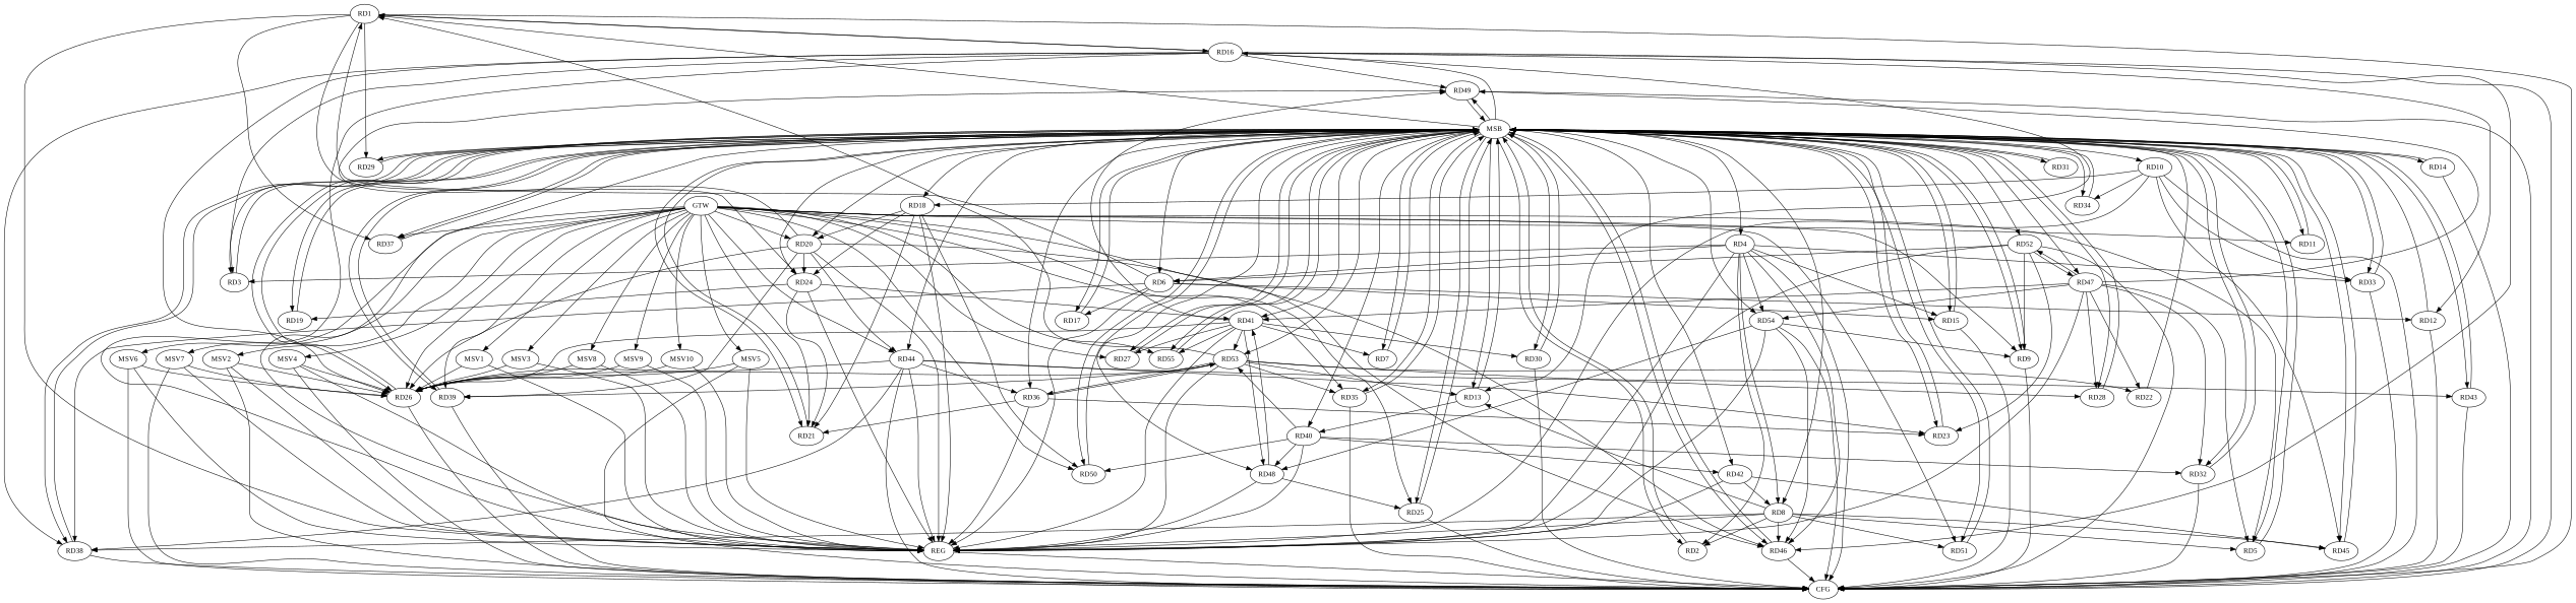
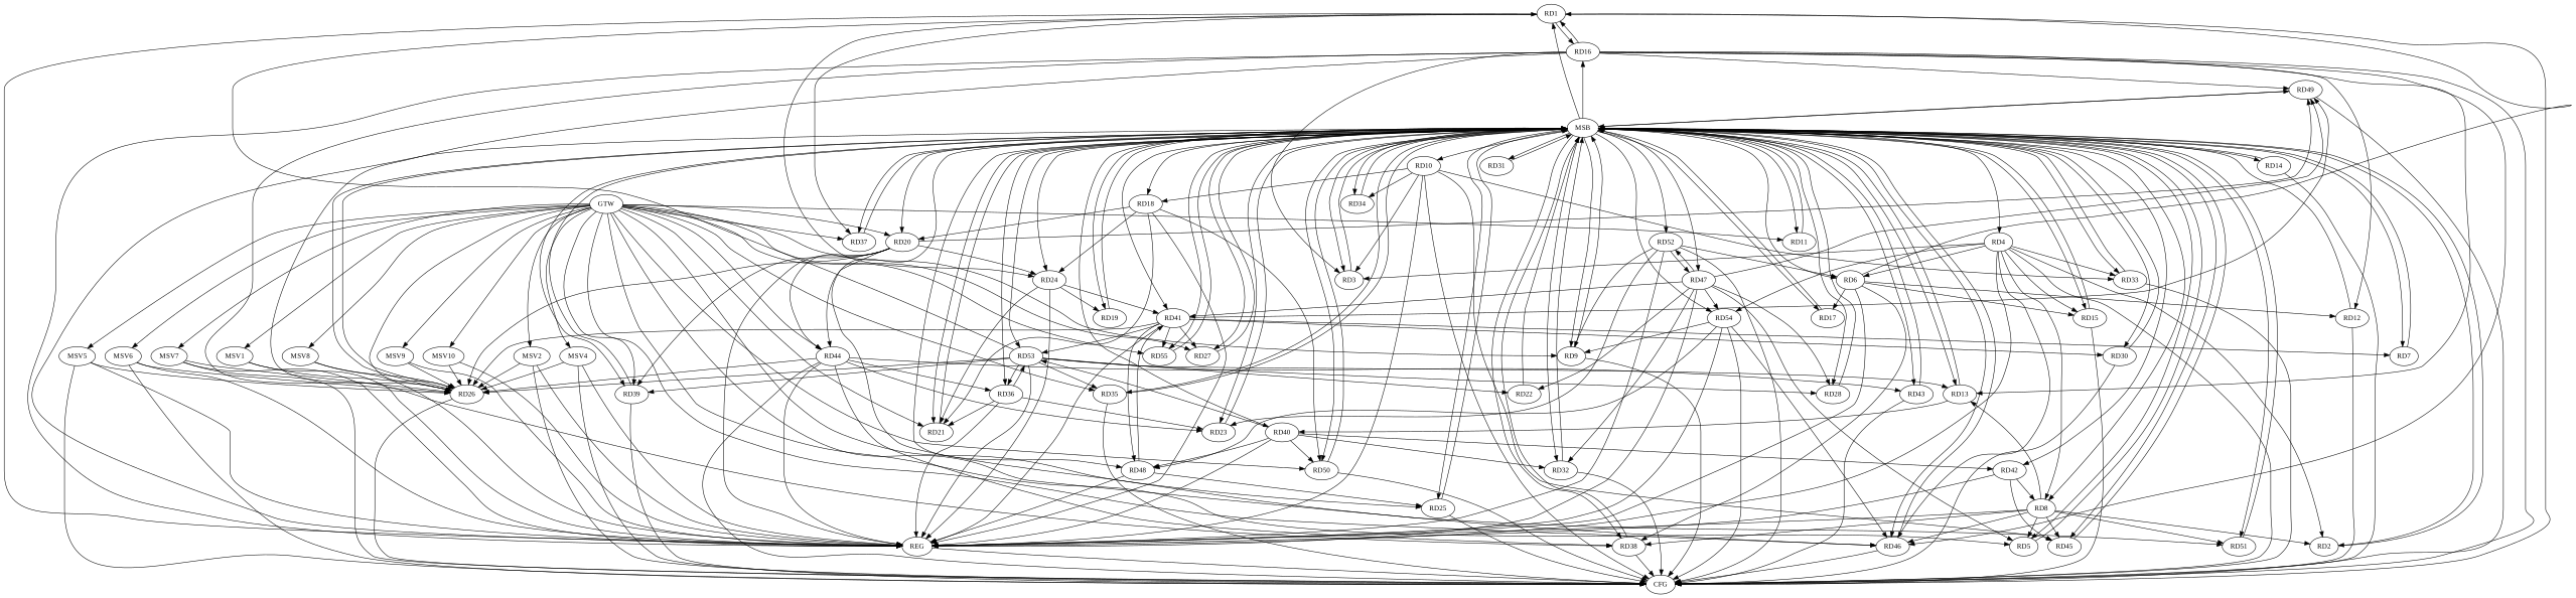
  strict digraph {
    fontname="Liberation Serif"
    node [fontname="Liberation Serif"]
    edge [fontname="Liberation Serif"]
    n1 [label=RD1]
    n2 [label=RD16]
    n3 [label=RD24]
-   n4 [label=RD29]
    n5 [label=RD37]
    n6 [label=REG]
    n7 [label=CFG]
    n8 [label=RD3]
    n9 [label=RD46]
    n10 [label=RD12]
    n11 [label=RD38]
    n12 [label=RD13]
    n13 [label=RD26]
    n14 [label=RD49]
    n15 [label=RD21]
    n16 [label=RD19]
    n17 [label=RD41]
    n18 [label=MSB]
    n19 [label=RD2]
    n20 [label=RD4]
    n21 [label=RD6]
    n22 [label=RD8]
    n23 [label=RD15]
    n24 [label=RD33]
    n25 [label=RD54]
    n26 [label=RD5]
    n27 [label=RD17]
    n28 [label=RD7]
    n29 [label=RD45]
    n30 [label=RD51]
    n31 [label=RD9]
    n32 [label=RD10]
    n33 [label=RD34]
    n34 [label=RD11]
    n35 [label=RD14]
    n36 [label=RD18]
    n37 [label=RD20]
    n38 [label=RD50]
    n39 [label=RD39]
    n40 [label=RD44]
    n41 [label=RD23]
    n42 [label=RD25]
    n43 [label=RD27]
    n44 [label=RD28]
    n45 [label=RD30]
    n46 [label=RD31]
    n47 [label=RD32]
    n48 [label=RD35]
    n49 [label=RD36]
    n50 [label=RD53]
    n51 [label=RD40]
    n52 [label=RD42]
    n53 [label=RD48]
    n54 [label=RD55]
    n55 [label=RD43]
    n56 [label=RD47]
    n57 [label=RD52]
    n58 [label=RD22]
    n59 [label=GTW]
    n60 [label=MSV1]
    n61 [label=MSV2]
-   n62 [label=MSV3]
    n63 [label=MSV4]
    n64 [label=MSV5]
    n65 [label=MSV6]
    n66 [label=MSV7]
    n67 [label=MSV8]
    n68 [label=MSV9]
    n69 [label=MSV10]
    n1 -> n2
    n1 -> n3
-   n1 -> n4
    n1 -> n5
    n1 -> n6
    n1 -> n7
    n2 -> n1
    n2 -> n6
    n2 -> n7
    n2 -> n8
    n2 -> n9
    n2 -> n10
    n2 -> n11
    n2 -> n12
    n2 -> n13
    n2 -> n14
    n3 -> n6
    n3 -> n15
    n3 -> n16
    n3 -> n17
-   n4 -> n18
    n5 -> n18
    n6 -> n7
    n8 -> n18
    n9 -> n7
    n9 -> n18
    n10 -> n7
    n10 -> n18
    n11 -> n7
    n11 -> n18
    n12 -> n18
    n12 -> n51
    n13 -> n7
    n13 -> n18
    n14 -> n7
    n14 -> n18
    n15 -> n18
    n16 -> n18
    n17 -> n6
    n17 -> n13
    n17 -> n14
    n17 -> n28
    n17 -> n43
    n17 -> n45
    n17 -> n50
    n17 -> n53
    n17 -> n54
    n18 -> n1
    n18 -> n2
    n18 -> n3
-   n18 -> n4
    n18 -> n5
    n18 -> n6
    n18 -> n8
    n18 -> n9
    n18 -> n11
    n18 -> n12
    n18 -> n13
    n18 -> n14
    n18 -> n15
    n18 -> n16
    n18 -> n17
    n18 -> n19
    n18 -> n20
    n18 -> n21
    n18 -> n22
    n18 -> n23
    n18 -> n24
    n18 -> n25
    n18 -> n26
    n18 -> n27
    n18 -> n28
    n18 -> n29
    n18 -> n30
    n18 -> n31
    n18 -> n32
    n18 -> n33
    n18 -> n34
    n18 -> n35
    n18 -> n36
    n18 -> n37
    n18 -> n38
    n18 -> n39
    n18 -> n40
    n18 -> n41
    n18 -> n42
    n18 -> n43
    n18 -> n44
    n18 -> n45
    n18 -> n46
    n18 -> n47
    n18 -> n48
    n18 -> n49
    n18 -> n50
    n18 -> n51
    n18 -> n52
    n18 -> n53
    n18 -> n54
    n18 -> n55
    n18 -> n56
    n18 -> n57
    n19 -> n18
    n20 -> n6
    n20 -> n7
    n20 -> n8
    n20 -> n9
    n20 -> n19
    n20 -> n21
    n20 -> n22
    n20 -> n23
    n20 -> n24
    n20 -> n25
    n21 -> n1
    n21 -> n6
    n21 -> n10
    n21 -> n11
    n21 -> n23
    n21 -> n27
    n22 -> n6
    n22 -> n9
    n22 -> n11
    n22 -> n12
    n22 -> n19
    n22 -> n26
    n22 -> n29
    n22 -> n30
    n23 -> n7
    n23 -> n18
    n24 -> n7
    n24 -> n18
    n25 -> n6
    n25 -> n7
    n25 -> n9
    n25 -> n31
    n25 -> n53
    n26 -> n18
    n27 -> n18
    n28 -> n18
    n29 -> n18
    n30 -> n18
    n31 -> n7
    n31 -> n18
    n32 -> n6
    n32 -> n7
+   n32 -> n8
    n32 -> n24
    n32 -> n29
    n32 -> n33
    n32 -> n36
    n33 -> n18
    n34 -> n18
    n35 -> n7
    n35 -> n18
    n36 -> n3
    n36 -> n6
    n36 -> n15
    n36 -> n37
    n36 -> n38
    n37 -> n3
    n37 -> n6
    n37 -> n9
    n37 -> n13
    n37 -> n14
    n37 -> n39
    n37 -> n40
+   n38 -> n7
    n38 -> n18
    n39 -> n7
    n39 -> n18
    n40 -> n6
    n40 -> n7
    n40 -> n11
    n40 -> n13
    n40 -> n41
    n40 -> n49
    n40 -> n55
    n41 -> n18
    n42 -> n7
    n42 -> n18
    n43 -> n18
    n44 -> n18
    n45 -> n7
    n45 -> n18
    n46 -> n18
    n47 -> n7
    n47 -> n18
    n48 -> n7
    n48 -> n18
    n49 -> n6
    n49 -> n15
    n49 -> n41
    n49 -> n50
    n50 -> n1
    n50 -> n6
    n50 -> n12
    n50 -> n13
    n50 -> n39
    n50 -> n44
    n50 -> n48
    n50 -> n49
    n50 -> n58
    n51 -> n6
    n51 -> n38
    n51 -> n47
    n51 -> n50
    n51 -> n52
    n51 -> n53
    n52 -> n6
    n52 -> n22
    n52 -> n29
    n53 -> n6
    n53 -> n17
    n53 -> n42
    n54 -> n18
    n55 -> n7
    n55 -> n18
    n56 -> n6
    n56 -> n14
    n56 -> n17
    n56 -> n25
    n56 -> n26
    n56 -> n44
    n56 -> n47
    n56 -> n57
    n56 -> n58
    n57 -> n6
    n57 -> n7
    n57 -> n21
    n57 -> n31
    n57 -> n41
    n57 -> n56
    n58 -> n18
    n59 -> n5
    n59 -> n9
    n59 -> n13
    n59 -> n15
    n59 -> n26
    n59 -> n30
    n59 -> n31
    n59 -> n34
    n59 -> n37
    n59 -> n38
    n59 -> n39
    n59 -> n40
    n59 -> n42
    n59 -> n43
    n59 -> n48
    n59 -> n54
    n59 -> n60
    n59 -> n61
-   n59 -> n62
    n59 -> n63
    n59 -> n64
    n59 -> n65
    n59 -> n66
    n59 -> n67
    n59 -> n68
    n59 -> n69
    n60 -> n6
    n60 -> n13
    n61 -> n6
    n61 -> n7
    n61 -> n13
-   n62 -> n6
-   n62 -> n13
    n63 -> n6
    n63 -> n7
    n63 -> n13
    n64 -> n6
    n64 -> n7
    n64 -> n13
    n65 -> n6
    n65 -> n7
    n65 -> n13
    n66 -> n6
    n66 -> n7
    n66 -> n13
    n67 -> n6
    n67 -> n13
    n68 -> n6
    n68 -> n13
    n69 -> n6
    n69 -> n13
  }
